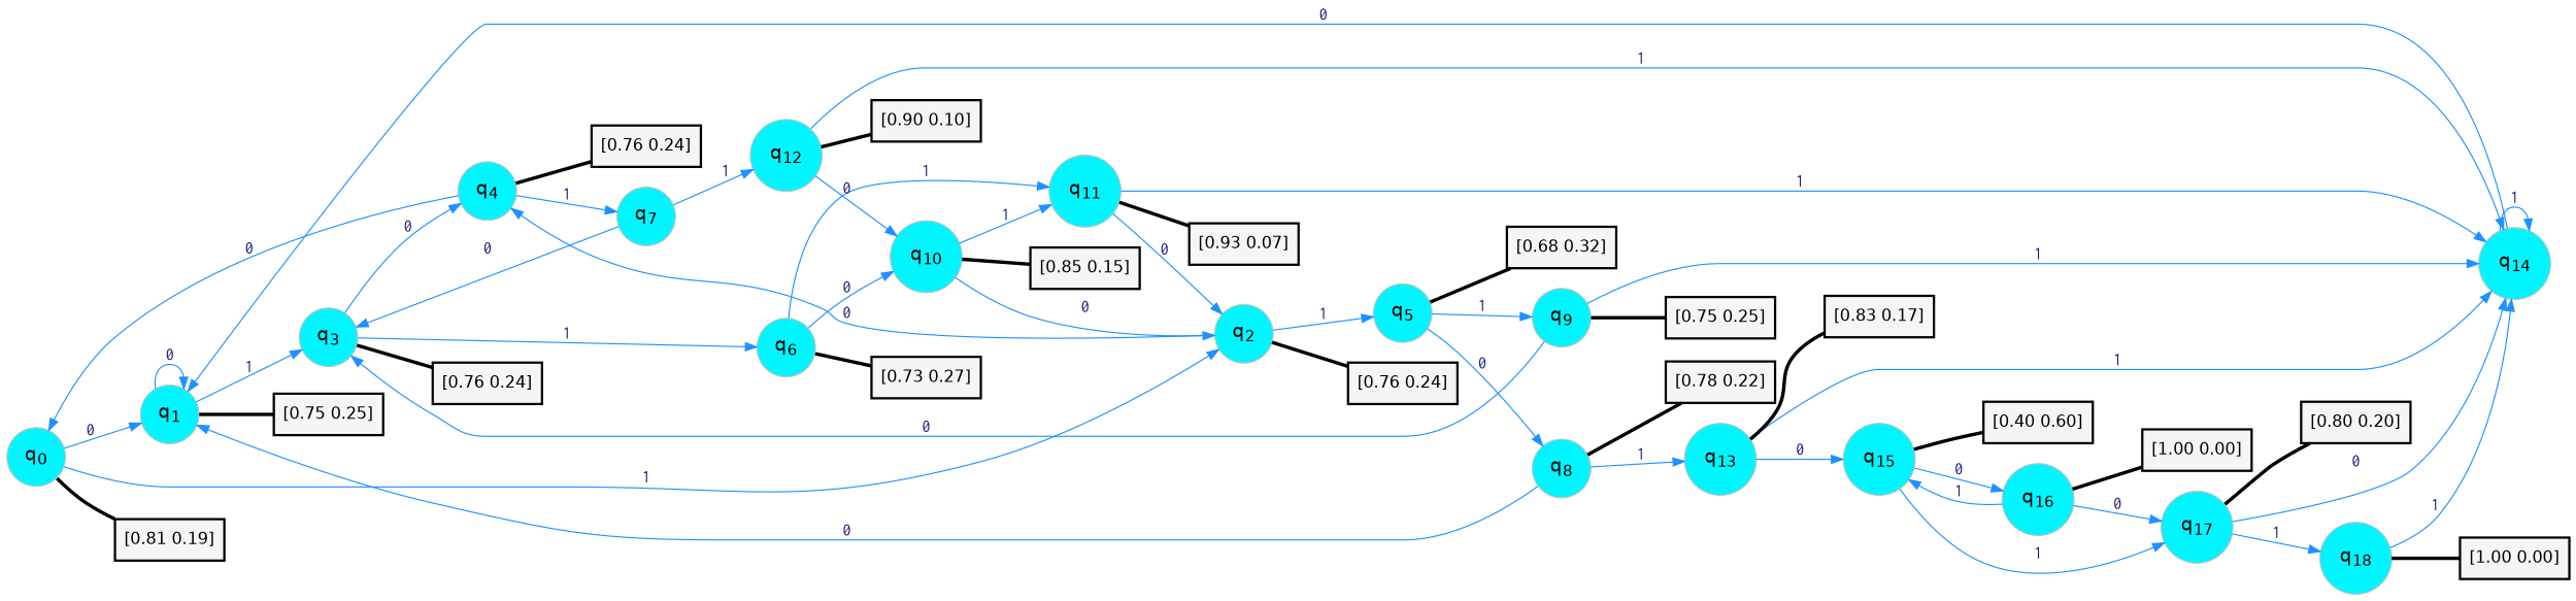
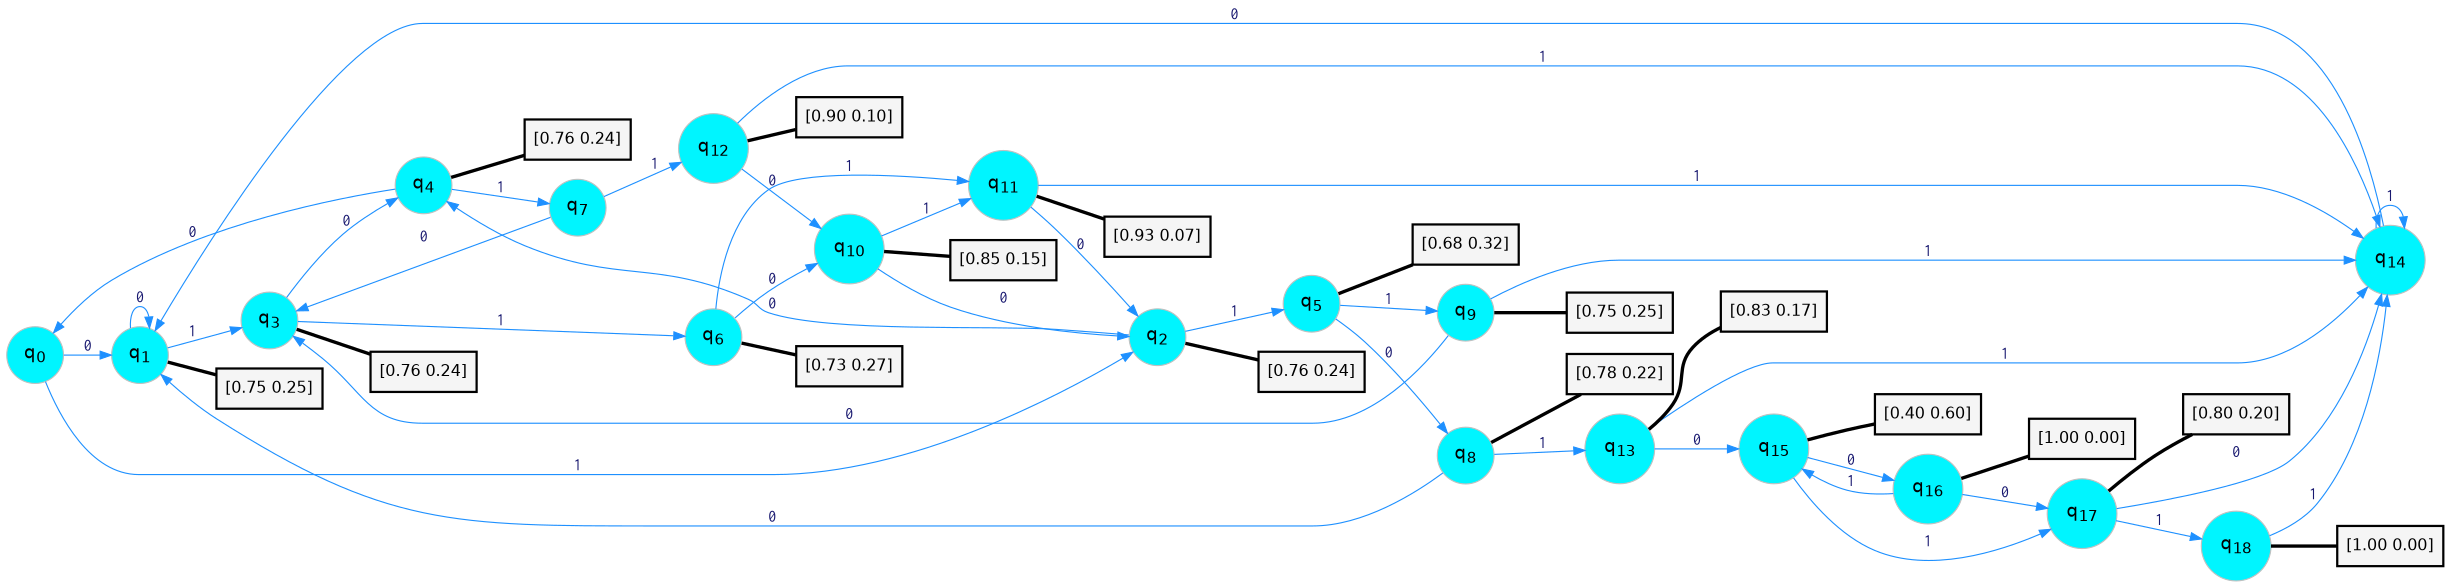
  digraph {
    rankdir=LR
    node [color=gray fillcolor=turquoise1 fontcolor=black fontname=Helvetica fontsize=16 fontweight=bold shape=circle style=filled]
    edge [arrowsize=1 color=dodgerblue1 fontcolor=midnightblue fontname=courier fontweight=bold penwidth=1 style=solid weight=20]
    n1 [label=<q<SUB>0</SUB>>]
    n2 [label=<q<SUB>1</SUB>>]
    n3 [label=<q<SUB>2</SUB>>]
-   n4 [color=black fillcolor=whitesmoke fontsize=14 label="[0.81 0.19]" penwidth=2 shape=box]
    n5 [label=<q<SUB>3</SUB>>]
    n6 [color=black fillcolor=whitesmoke fontsize=14 label="[0.75 0.25]" penwidth=2 shape=box]
    n7 [label=<q<SUB>4</SUB>>]
    n8 [label=<q<SUB>5</SUB>>]
    n9 [color=black fillcolor=whitesmoke fontsize=14 label="[0.76 0.24]" penwidth=2 shape=box]
    n10 [label=<q<SUB>6</SUB>>]
    n11 [color=black fillcolor=whitesmoke fontsize=14 label="[0.76 0.24]" penwidth=2 shape=box]
    n12 [label=<q<SUB>7</SUB>>]
    n13 [color=black fillcolor=whitesmoke fontsize=14 label="[0.76 0.24]" penwidth=2 shape=box]
    n14 [label=<q<SUB>8</SUB>>]
    n15 [label=<q<SUB>9</SUB>>]
    n16 [color=black fillcolor=whitesmoke fontsize=14 label="[0.68 0.32]" penwidth=2 shape=box]
    n17 [label=<q<SUB>10</SUB>>]
    n18 [label=<q<SUB>11</SUB>>]
    n19 [color=black fillcolor=whitesmoke fontsize=14 label="[0.73 0.27]" penwidth=2 shape=box]
    n20 [label=<q<SUB>12</SUB>>]
    n21 [label=<q<SUB>13</SUB>>]
    n22 [color=black fillcolor=whitesmoke fontsize=14 label="[0.78 0.22]" penwidth=2 shape=box]
    n23 [label=<q<SUB>14</SUB>>]
    n24 [color=black fillcolor=whitesmoke fontsize=14 label="[0.75 0.25]" penwidth=2 shape=box]
    n25 [color=black fillcolor=whitesmoke fontsize=14 label="[0.85 0.15]" penwidth=2 shape=box]
    n26 [color=black fillcolor=whitesmoke fontsize=14 label="[0.93 0.07]" penwidth=2 shape=box]
    n27 [color=black fillcolor=whitesmoke fontsize=14 label="[0.90 0.10]" penwidth=2 shape=box]
    n28 [label=<q<SUB>15</SUB>>]
    n29 [color=black fillcolor=whitesmoke fontsize=14 label="[0.83 0.17]" penwidth=2 shape=box]
    n30 [label=<q<SUB>16</SUB>>]
    n31 [label=<q<SUB>17</SUB>>]
    n32 [color=black fillcolor=whitesmoke fontsize=14 label="[0.40 0.60]" penwidth=2 shape=box]
    n33 [color=black fillcolor=whitesmoke fontsize=14 label="[1.00 0.00]" penwidth=2 shape=box]
    n34 [label=<q<SUB>18</SUB>>]
    n35 [color=black fillcolor=whitesmoke fontsize=14 label="[0.80 0.20]" penwidth=2 shape=box]
    n36 [color=black fillcolor=whitesmoke fontsize=14 label="[1.00 0.00]" penwidth=2 shape=box]
    n1 -> n2 [label=0]
    n1 -> n3 [label=1]
-   n1 -> n4 [arrowhead=none color=black penwidth=3]
    n2 -> n2 [label=0]
    n2 -> n5 [label=1]
    n2 -> n6 [arrowhead=none color=black penwidth=3]
    n3 -> n7 [label=0]
    n3 -> n8 [label=1]
    n3 -> n9 [arrowhead=none color=black penwidth=3]
    n5 -> n7 [label=0]
    n5 -> n10 [label=1]
    n5 -> n11 [arrowhead=none color=black penwidth=3]
    n7 -> n1 [label=0]
    n7 -> n12 [label=1]
    n7 -> n13 [arrowhead=none color=black penwidth=3]
    n8 -> n14 [label=0]
    n8 -> n15 [label=1]
    n8 -> n16 [arrowhead=none color=black penwidth=3]
    n10 -> n17 [label=0]
    n10 -> n18 [label=1]
    n10 -> n19 [arrowhead=none color=black penwidth=3]
    n12 -> n5 [label=0]
    n12 -> n20 [label=1]
    n14 -> n2 [label=0]
    n14 -> n21 [label=1]
    n14 -> n22 [arrowhead=none color=black penwidth=3]
    n15 -> n5 [label=0]
    n15 -> n23 [label=1]
    n15 -> n24 [arrowhead=none color=black penwidth=3]
    n17 -> n3 [label=0]
    n17 -> n18 [label=1]
    n17 -> n25 [arrowhead=none color=black penwidth=3]
    n18 -> n3 [label=0]
    n18 -> n23 [label=1]
    n18 -> n26 [arrowhead=none color=black penwidth=3]
    n20 -> n17 [label=0]
    n20 -> n23 [label=1]
    n20 -> n27 [arrowhead=none color=black penwidth=3]
    n21 -> n23 [label=1]
    n21 -> n28 [label=0]
    n21 -> n29 [arrowhead=none color=black penwidth=3]
    n23 -> n2 [label=0]
    n23 -> n23 [label=1]
    n28 -> n30 [label=0]
    n28 -> n31 [label=1]
    n28 -> n32 [arrowhead=none color=black penwidth=3]
    n30 -> n28 [label=1]
    n30 -> n31 [label=0]
    n30 -> n33 [arrowhead=none color=black penwidth=3]
    n31 -> n23 [label=0]
    n31 -> n34 [label=1]
    n31 -> n35 [arrowhead=none color=black penwidth=3]
    n34 -> n23 [label=1]
    n34 -> n36 [arrowhead=none color=black penwidth=3]
  }
